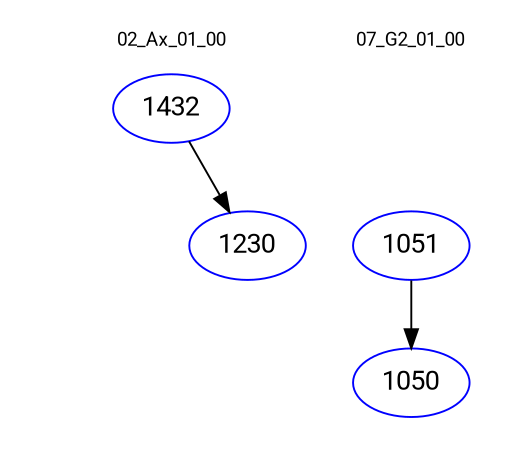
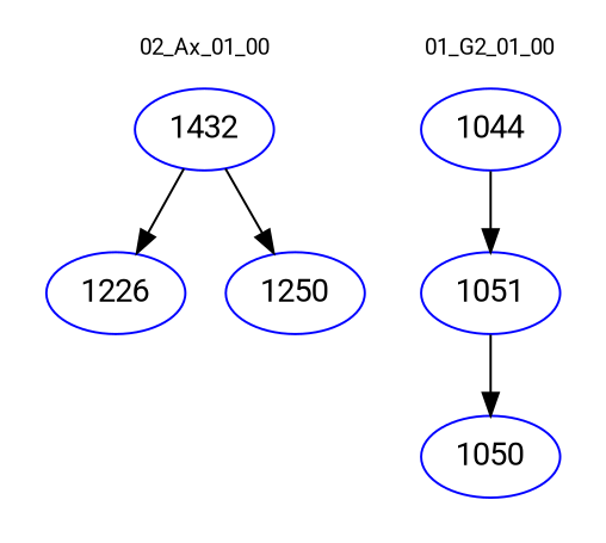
  digraph {
    fontname=Roboto
    node [color=blue fontname=Roboto]
    edge [color=black fontname=Roboto]
    n1 [label=1432]
-   n3 [label=1230]
+   n2 [label=1226]
+   n3 [label=1250]
+   n4 [label=1044]
    n5 [label=1051]
    n6 [label=1050]
    subgraph cluster_1 {
      color=white
      fontsize=10
      label="02_Ax_01_00"
      n1
+     n2
      n3
    }
    subgraph cluster_2 {
      color=white
      fontsize=10
-     label="07_G2_01_00"
+     label="01_G2_01_00"
+     n4
      n5
      n6
    }
+   n1 -> n2
    n1 -> n3
+   n4 -> n5
    n5 -> n6
  }
